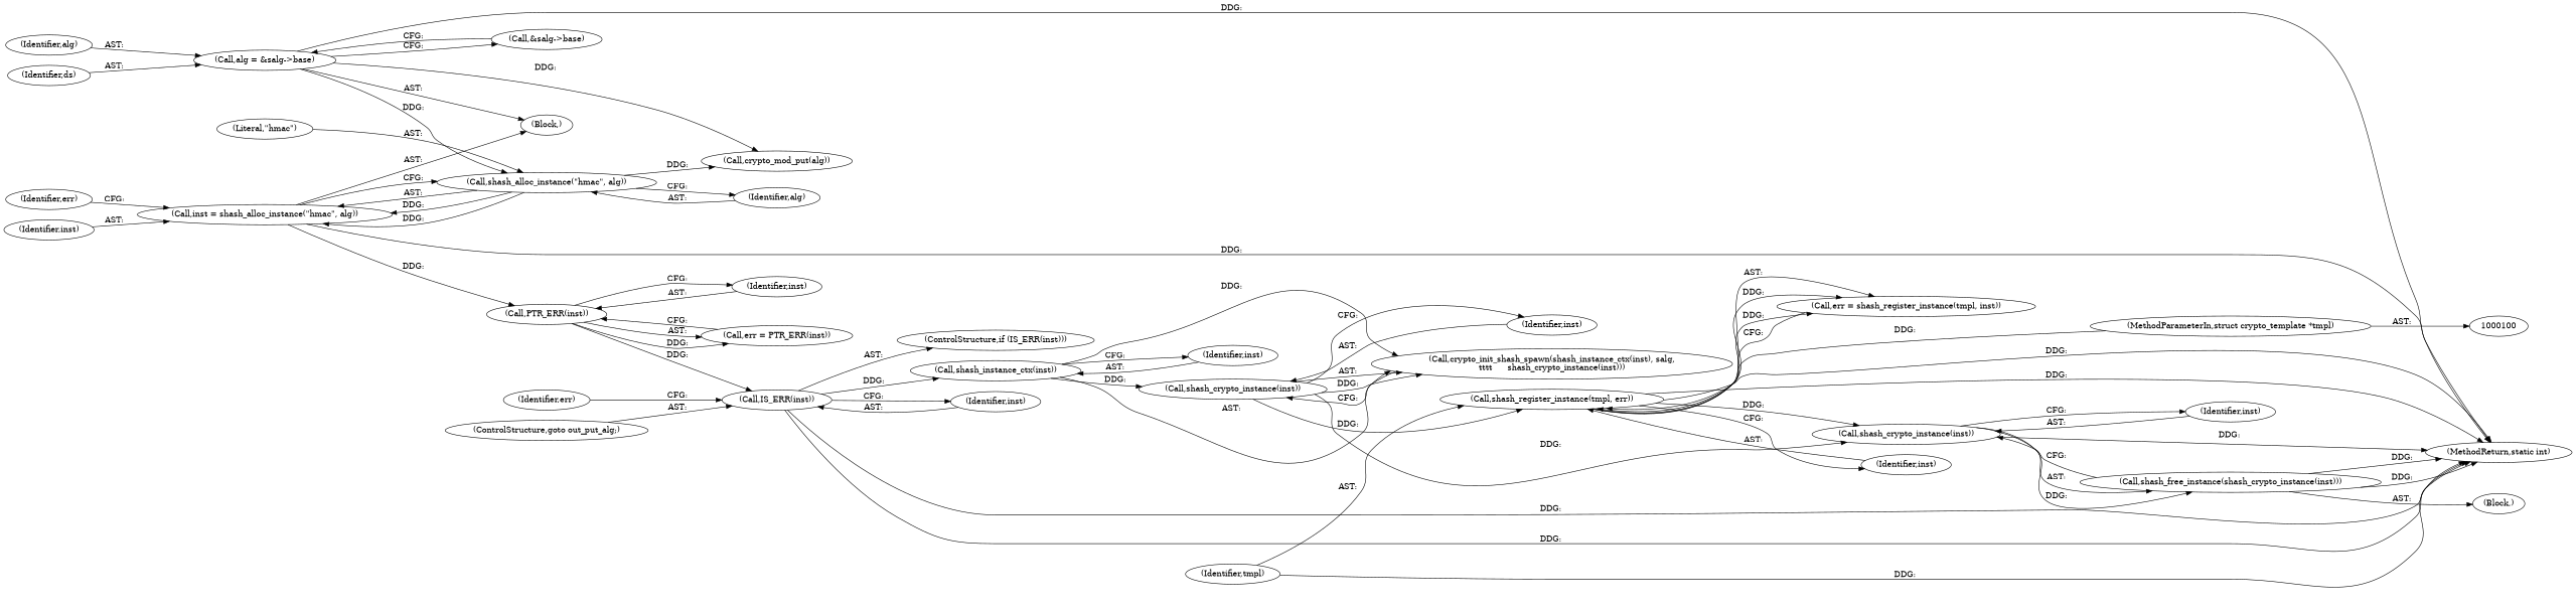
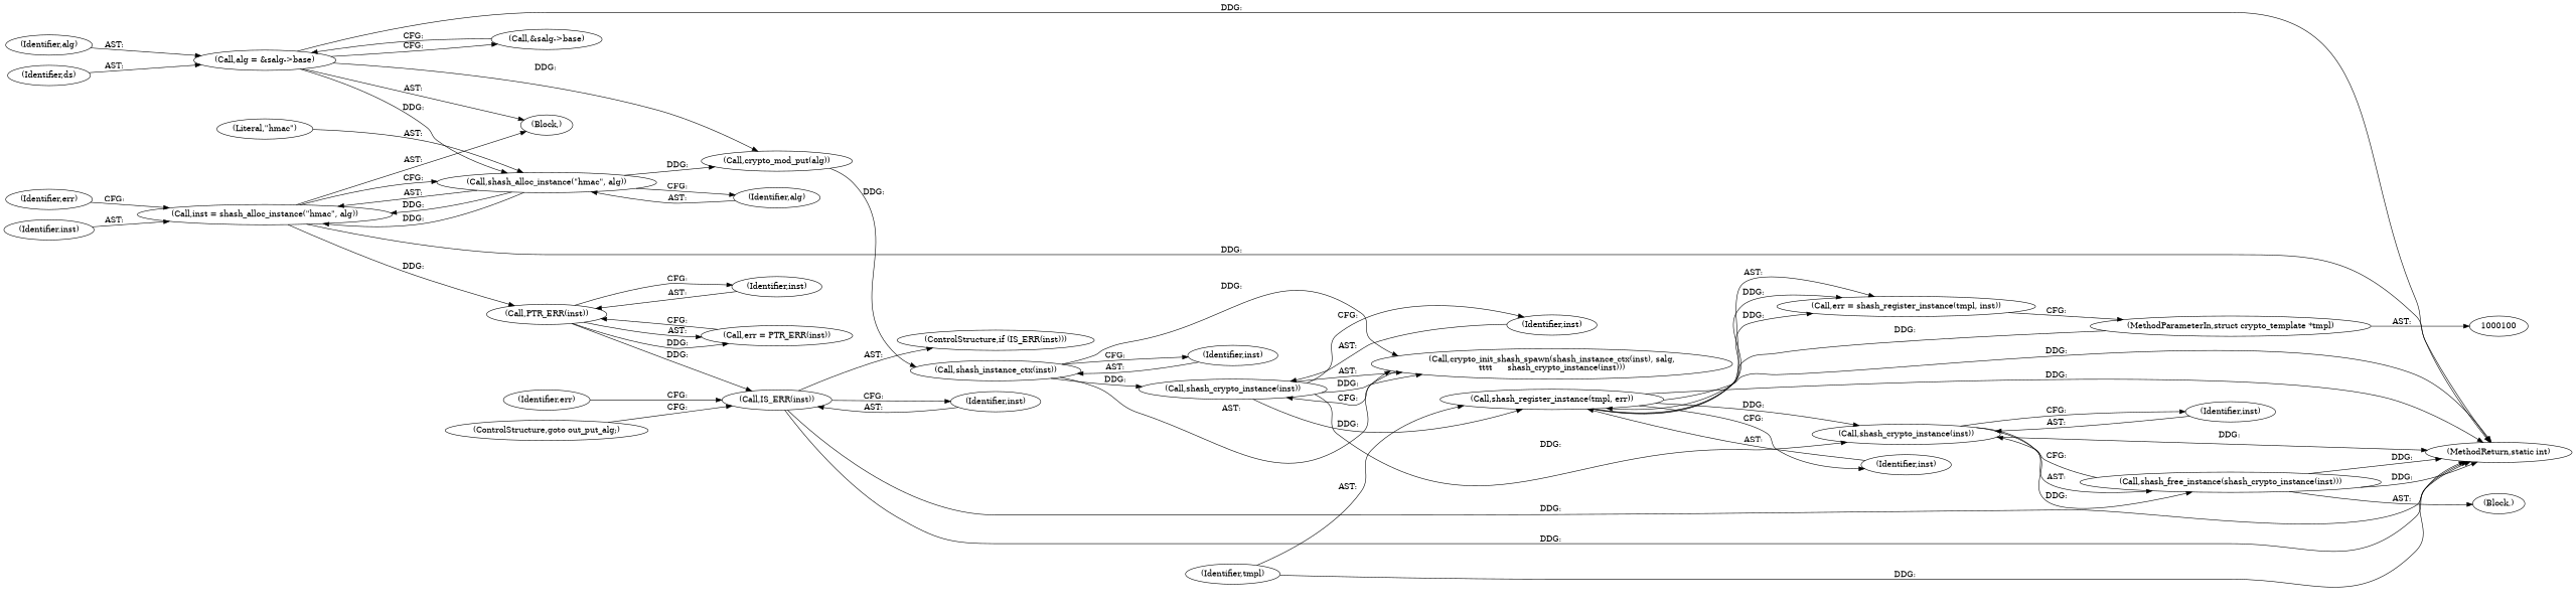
  digraph {
    rankdir=LR
    n1 [label="(Call,shash_crypto_instance(inst))"]
    n2 [label="(Call,shash_free_instance(shash_crypto_instance(inst)))"]
    n3 [label="(Identifier,inst)"]
    n4 [label="(MethodReturn,static int)"]
    n5 [label="(Block,)"]
    n6 [label="(Call,shash_crypto_instance(inst))"]
    n7 [label="(Call,shash_register_instance(tmpl, err))"]
    n8 [label="(Identifier,inst)"]
    n9 [label="(Call,crypto_init_shash_spawn(shash_instance_ctx(inst), salg,\n\t\t\t\t      shash_crypto_instance(inst)))"]
    n10 [label="(Identifier,inst)"]
    n11 [label="(Call,err = shash_register_instance(tmpl, inst))"]
    n12 [label="(Call,shash_instance_ctx(inst))"]
    n13 [label="(Identifier,inst)"]
    n14 [label="(Call,IS_ERR(inst))"]
    n15 [label="(ControlStructure,if (IS_ERR(inst)))"]
    n16 [label="(Identifier,inst)"]
    n17 [label="(Call,PTR_ERR(inst))"]
    n18 [label="(Identifier,inst)"]
    n19 [label="(Call,err = PTR_ERR(inst))"]
    n20 [label="(Call,inst = shash_alloc_instance(\"hmac\", alg))"]
    n21 [label="(Call,shash_alloc_instance(\"hmac\", alg))"]
    n22 [label="(Block,)"]
    n23 [label="(Identifier,alg)"]
    n24 [label="(Call,crypto_mod_put(alg))"]
    n25 [label="(Call,alg = &salg->base)"]
    n26 [label="(Call,&salg->base)"]
    n27 [label="(MethodParameterIn,struct crypto_template *tmpl)"]
    1000100
    n29 [label="(Identifier,err)"]
    n30 [label="(Identifier,tmpl)"]
    n31 [label="(Identifier,err)"]
    n32 [label="(Identifier,inst)"]
    n33 [label="(Identifier,alg)"]
    n34 [label="(ControlStructure,goto out_put_alg;)"]
    n35 [label="(Literal,\"hmac\")"]
    n36 [label="(Identifier,ds)"]
    n1 -> n2 [label="AST: "]
    n1 -> n2 [label="DDG: "]
    n1 -> n3 [label="CFG: "]
    n1 -> n4 [label="DDG: "]
    n2 -> n1 [label="CFG: "]
    n2 -> n4 [label="DDG: "]
    n2 -> n4 [label="DDG: "]
    n2 -> n5 [label="AST: "]
    n3 -> n1 [label="AST: "]
    n6 -> n1 [label="DDG: "]
    n6 -> n7 [label="DDG: "]
    n6 -> n8 [label="CFG: "]
    n6 -> n9 [label="AST: "]
    n6 -> n9 [label="DDG: "]
    n7 -> n1 [label="DDG: "]
    n7 -> n4 [label="DDG: "]
    n7 -> n4 [label="DDG: "]
    n7 -> n10 [label="CFG: "]
    n7 -> n11 [label="AST: "]
    n7 -> n11 [label="DDG: "]
    n7 -> n11 [label="DDG: "]
    n8 -> n6 [label="AST: "]
    n9 -> n6 [label="CFG: "]
    n10 -> n7 [label="AST: "]
-   n11 -> n7 [label="CFG: "]
+   n11 -> n27 [label="CFG: "]
    n12 -> n6 [label="DDG: "]
    n12 -> n9 [label="AST: "]
    n12 -> n9 [label="DDG: "]
    n12 -> n13 [label="CFG: "]
    n13 -> n12 [label="AST: "]
    n14 -> n4 [label="DDG: "]
    n14 -> n4 [label="DDG: "]
-   n14 -> n12 [label="DDG: "]
+   n24 -> n12 [label="DDG: "]
    n14 -> n15 [label="AST: "]
    n14 -> n16 [label="CFG: "]
    n16 -> n14 [label="AST: "]
    n17 -> n14 [label="DDG: "]
    n17 -> n18 [label="CFG: "]
    n17 -> n19 [label="AST: "]
    n17 -> n19 [label="DDG: "]
    n18 -> n17 [label="AST: "]
    n19 -> n17 [label="CFG: "]
    n20 -> n4 [label="DDG: "]
    n20 -> n17 [label="DDG: "]
    n20 -> n21 [label="CFG: "]
    n20 -> n22 [label="AST: "]
    n21 -> n20 [label="AST: "]
    n21 -> n20 [label="DDG: "]
    n21 -> n20 [label="DDG: "]
    n21 -> n23 [label="CFG: "]
    n21 -> n24 [label="DDG: "]
    n23 -> n21 [label="AST: "]
    n25 -> n4 [label="DDG: "]
    n25 -> n21 [label="DDG: "]
    n25 -> n22 [label="AST: "]
    n25 -> n24 [label="DDG: "]
    n25 -> n26 [label="CFG: "]
    n26 -> n25 [label="CFG: "]
    n27 -> n7 [label="DDG: "]
    n27 -> 1000100 [label="AST: "]
    n29 -> n20 [label="CFG: "]
    n30 -> n4 [label="DDG: "]
    n30 -> n7 [label="AST: "]
    n31 -> n14 [label="CFG: "]
    n32 -> n20 [label="AST: "]
    n33 -> n25 [label="AST: "]
-   n34 -> n14 [label="AST: "]
+   n34 -> n14 [label="CFG: "]
    n35 -> n21 [label="AST: "]
    n36 -> n25 [label="AST: "]
  }
